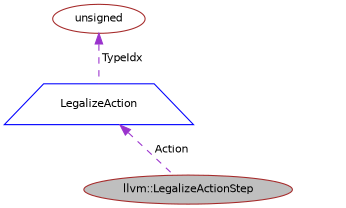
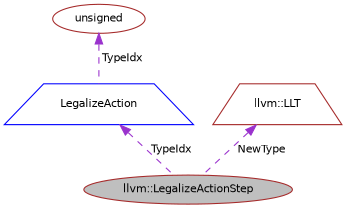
  digraph {
    node [color=brown fontname=Helvetica fontsize=10 shape=ellipse]
    edge [color=darkorchid3 dir=back fontname=Helvetica fontsize=10 labelfontname=Helvetica labelfontsize=10 style=dashed]
    n1 [fillcolor=grey75 fontcolor=black height=0.2 label="llvm::LegalizeActionStep" style=filled width=0.4]
    n2 [color=blue height=0.2 label=LegalizeAction shape=trapezium width=0.4]
    n3 [height=0.2 label=unsigned width=0.4]
-   n2 -> n1 [label=" Action"]
+   n4 [height=0.2 label="llvm::LLT" shape=trapezium width=0.4]
+   n2 -> n1 [label=" TypeIdx"]
    n3 -> n2 [label=" TypeIdx"]
+   n4 -> n1 [label=" NewType"]
  }
